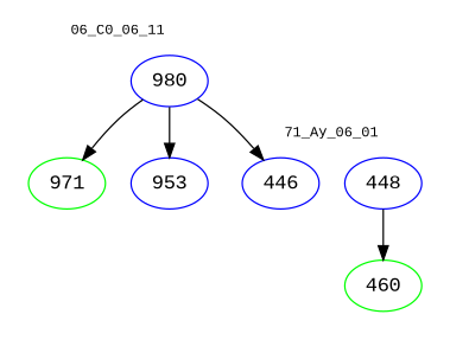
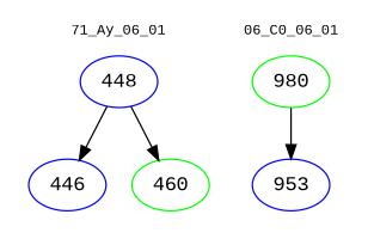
  digraph {
    fontname="Liberation Mono"
    node [color=blue fontname="Liberation Mono"]
    edge [color=black fontname="Liberation Mono"]
    n1 [label=448]
    n2 [label=446]
    n3 [color=green label=460]
-   n4 [label=980]
-   n5 [color=green label=971]
+   n4 [color=green label=980]
    n6 [label=953]
    subgraph cluster_1 {
      color=white
      fontsize=10
      label="71_Ay_06_01"
      n1
      n2
      n3
    }
    subgraph cluster_2 {
      color=white
      fontsize=10
-     label="06_C0_06_11"
+     label="06_C0_06_01"
      n4
-     n5
      n6
    }
-   n4 -> n2
+   n1 -> n2
    n1 -> n3
-   n4 -> n5
    n4 -> n6
  }
